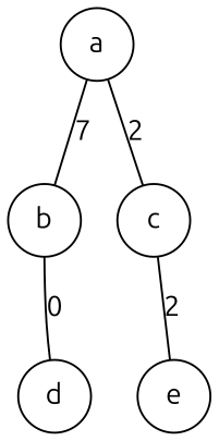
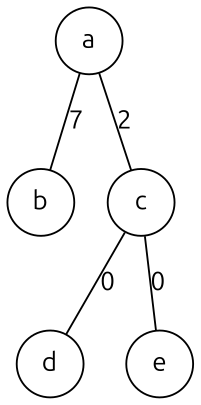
  graph {
    fontname=Ubuntu
    rankdir=TB
    node [fontname=Ubuntu shape=circle]
    edge [fontname=Ubuntu]
    a
    b
    c
    d
    e
    a -- b [label=7]
    a -- c [label=2]
-   b -- d [label=0]
-   c -- e [label=2]
+   c -- d [label=0]
+   c -- e [label=0]
  }
